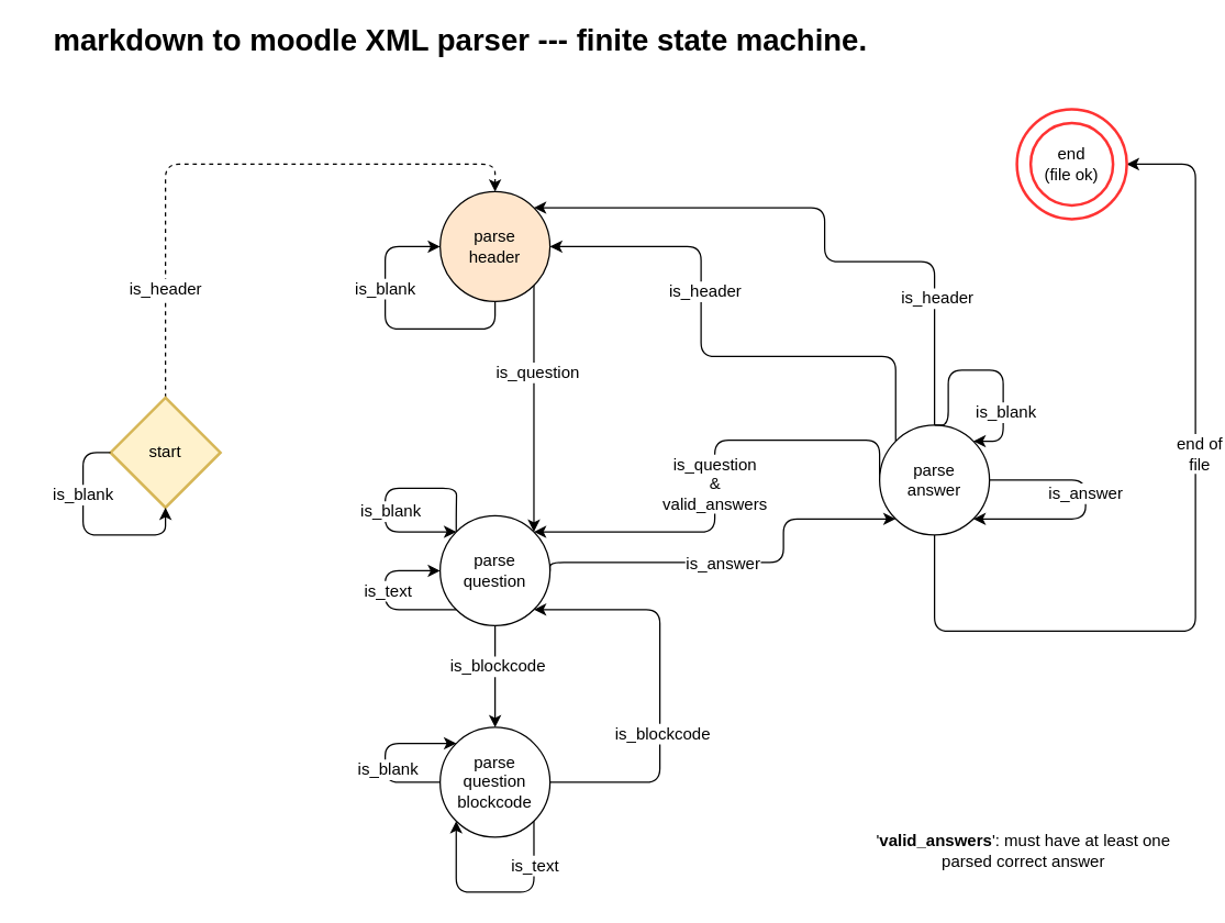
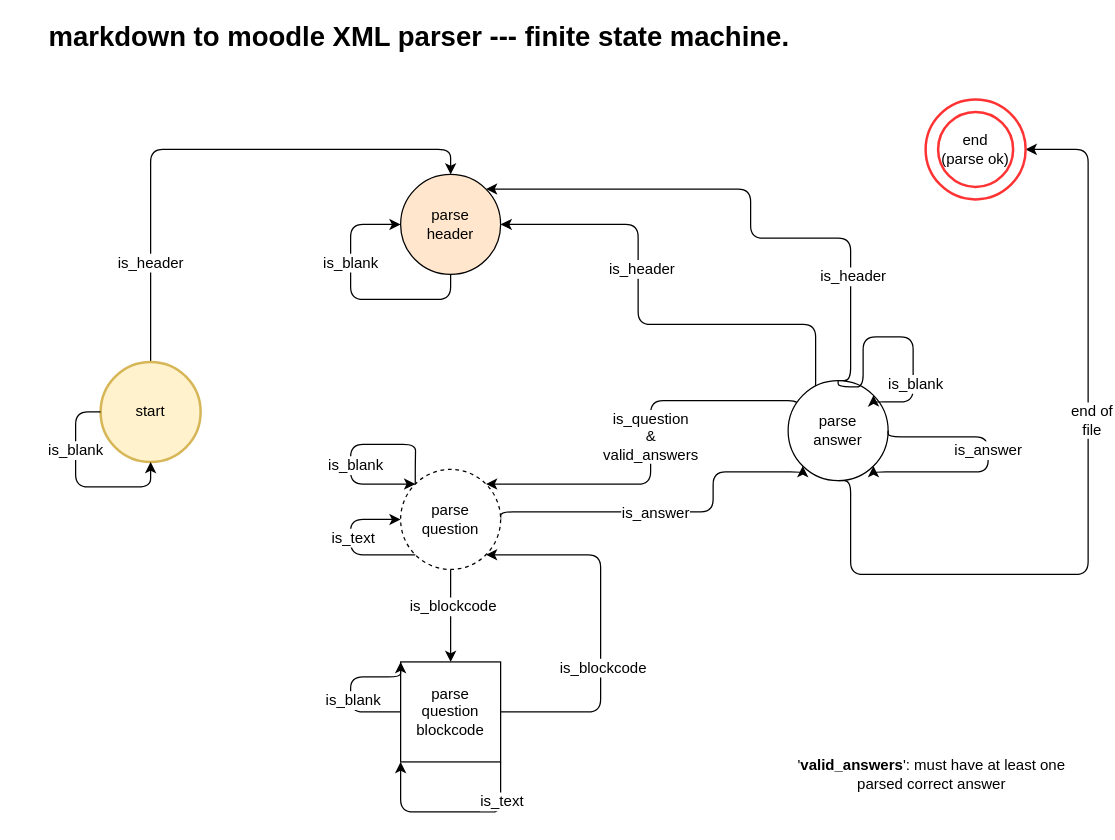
  <mxCell id="0" />
  <mxCell id="1" parent="0" />
- <mxCell id="2" style="edgeStyle=orthogonalEdgeStyle;orthogonalLoop=1;jettySize=auto;html=1;exitX=0.5;exitY=0;exitDx=0;exitDy=0;entryX=0.5;entryY=0;entryDx=0;entryDy=0;rounded=1;dashed=1;" parent="1" source="4" target="11" edge="1"><mxGeometry relative="1" as="geometry" /></mxCell>
+ <mxCell id="2" style="edgeStyle=orthogonalEdgeStyle;orthogonalLoop=1;jettySize=auto;html=1;exitX=0.5;exitY=0;exitDx=0;exitDy=0;entryX=0.5;entryY=0;entryDx=0;entryDy=0;rounded=1;" parent="1" source="4" target="11" edge="1"><mxGeometry relative="1" as="geometry" /></mxCell>
  <mxCell id="3" value="is_header&lt;br&gt;" style="text;html=1;align=center;verticalAlign=middle;resizable=0;points=[];labelBackgroundColor=#ffffff;" parent="2" vertex="1" connectable="0"><mxGeometry x="0.12" y="-3" relative="1" as="geometry"><mxPoint x="-71" y="87" as="offset" /></mxGeometry></mxCell>
- <mxCell id="4" value="start" style="rhombus;whiteSpace=wrap;html=1;aspect=fixed;strokeWidth=2;fillColor=#fff2cc;strokeColor=#d6b656;" parent="1" vertex="1"><mxGeometry x="80" y="289.04" width="80" height="80" as="geometry" /></mxCell>
+ <mxCell id="4" value="start" style="ellipse;whiteSpace=wrap;html=1;aspect=fixed;strokeWidth=2;fillColor=#fff2cc;strokeColor=#d6b656;" parent="1" vertex="1"><mxGeometry x="80" y="289.04" width="80" height="80" as="geometry" /></mxCell>
  <mxCell id="5" style="edgeStyle=orthogonalEdgeStyle;rounded=1;orthogonalLoop=1;jettySize=auto;html=1;exitX=0;exitY=0.5;exitDx=0;exitDy=0;" parent="1" source="4" target="4" edge="1"><mxGeometry relative="1" as="geometry" /></mxCell>
  <mxCell id="6" value="is_blank" style="text;html=1;align=center;verticalAlign=middle;resizable=0;points=[];labelBackgroundColor=#ffffff;" parent="5" vertex="1" connectable="0"><mxGeometry x="0.1" y="5" relative="1" as="geometry"><mxPoint x="-8" y="-25" as="offset" /></mxGeometry></mxCell>
  <mxCell id="7" style="edgeStyle=orthogonalEdgeStyle;rounded=1;orthogonalLoop=1;jettySize=auto;html=1;exitX=0.5;exitY=1;exitDx=0;exitDy=0;entryX=0;entryY=0.5;entryDx=0;entryDy=0;" parent="1" source="11" target="11" edge="1"><mxGeometry relative="1" as="geometry"><mxPoint x="310" y="179.04" as="targetPoint" /><Array as="points"><mxPoint x="360" y="239.04" /><mxPoint x="280" y="239.04" /><mxPoint x="280" y="179.04" /></Array></mxGeometry></mxCell>
  <mxCell id="8" value="is_blank" style="text;html=1;align=center;verticalAlign=middle;resizable=0;points=[];labelBackgroundColor=#ffffff;" parent="7" vertex="1" connectable="0"><mxGeometry x="-0.04" y="-1" relative="1" as="geometry"><mxPoint x="-4" y="-29" as="offset" /></mxGeometry></mxCell>
- <mxCell id="9" style="edgeStyle=orthogonalEdgeStyle;rounded=1;orthogonalLoop=1;jettySize=auto;html=1;exitX=1;exitY=1;exitDx=0;exitDy=0;entryX=1;entryY=0;entryDx=0;entryDy=0;" parent="1" source="11" target="16" edge="1"><mxGeometry relative="1" as="geometry" /></mxCell>
- <mxCell id="10" value="is_question" style="text;html=1;align=center;verticalAlign=middle;resizable=0;points=[];labelBackgroundColor=#ffffff;" parent="9" vertex="1" connectable="0"><mxGeometry x="0.15" y="2" relative="1" as="geometry"><mxPoint y="-40" as="offset" /></mxGeometry></mxCell>
  <mxCell id="11" value="parse&lt;br&gt;header" style="ellipse;whiteSpace=wrap;html=1;aspect=fixed;fillColor=#ffe6cc;" parent="1" vertex="1"><mxGeometry x="320" y="139.04" width="80" height="80" as="geometry" /></mxCell>
  <mxCell id="12" style="edgeStyle=orthogonalEdgeStyle;rounded=1;orthogonalLoop=1;jettySize=auto;html=1;exitX=0.5;exitY=1;exitDx=0;exitDy=0;entryX=0.5;entryY=0;entryDx=0;entryDy=0;" parent="1" source="16" target="23" edge="1"><mxGeometry relative="1" as="geometry" /></mxCell>
  <mxCell id="13" value="is_blockcode" style="text;html=1;align=center;verticalAlign=middle;resizable=0;points=[];labelBackgroundColor=#ffffff;" parent="12" vertex="1" connectable="0"><mxGeometry x="-0.207" y="1" relative="1" as="geometry"><mxPoint as="offset" /></mxGeometry></mxCell>
  <mxCell id="14" style="edgeStyle=orthogonalEdgeStyle;rounded=1;orthogonalLoop=1;jettySize=auto;html=1;exitX=1;exitY=0.5;exitDx=0;exitDy=0;entryX=0;entryY=1;entryDx=0;entryDy=0;" parent="1" source="16" target="36" edge="1"><mxGeometry relative="1" as="geometry"><Array as="points"><mxPoint x="400" y="409" /><mxPoint x="570" y="409" /><mxPoint x="570" y="377" /></Array></mxGeometry></mxCell>
  <mxCell id="15" value="is_answer" style="text;html=1;align=center;verticalAlign=middle;resizable=0;points=[];labelBackgroundColor=#ffffff;" parent="14" vertex="1" connectable="0"><mxGeometry x="-0.399" y="33" relative="1" as="geometry"><mxPoint x="44.33" y="33" as="offset" /></mxGeometry></mxCell>
- <mxCell id="16" value="parse&lt;br&gt;question" style="ellipse;whiteSpace=wrap;html=1;aspect=fixed;" parent="1" vertex="1"><mxGeometry x="320" y="375.04" width="80" height="80" as="geometry" /></mxCell>
+ <mxCell id="16" value="parse&lt;br&gt;question" style="ellipse;whiteSpace=wrap;html=1;aspect=fixed;dashed=1;" parent="1" vertex="1"><mxGeometry x="320" y="375.04" width="80" height="80" as="geometry" /></mxCell>
  <mxCell id="17" style="edgeStyle=orthogonalEdgeStyle;rounded=1;orthogonalLoop=1;jettySize=auto;html=1;exitX=0;exitY=0;exitDx=0;exitDy=0;entryX=0;entryY=0;entryDx=0;entryDy=0;" parent="1" source="16" target="16" edge="1"><mxGeometry relative="1" as="geometry"><Array as="points"><mxPoint x="332" y="375" /><mxPoint x="332" y="375" /><mxPoint x="332" y="355" /><mxPoint x="280" y="355" /><mxPoint x="280" y="387" /></Array></mxGeometry></mxCell>
  <mxCell id="18" value="is_blank" style="text;html=1;align=center;verticalAlign=middle;resizable=0;points=[];labelBackgroundColor=#ffffff;" parent="17" vertex="1" connectable="0"><mxGeometry x="0.42" y="-1" relative="1" as="geometry"><mxPoint y="-16" as="offset" /></mxGeometry></mxCell>
  <mxCell id="19" style="edgeStyle=orthogonalEdgeStyle;rounded=1;orthogonalLoop=1;jettySize=auto;html=1;exitX=0;exitY=1;exitDx=0;exitDy=0;entryX=0;entryY=0.5;entryDx=0;entryDy=0;" parent="1" source="16" target="16" edge="1"><mxGeometry relative="1" as="geometry"><Array as="points"><mxPoint x="280" y="443.04" /><mxPoint x="280" y="415.04" /></Array></mxGeometry></mxCell>
  <mxCell id="20" value="is_text" style="text;html=1;align=center;verticalAlign=middle;resizable=0;points=[];labelBackgroundColor=#ffffff;" parent="19" vertex="1" connectable="0"><mxGeometry x="-0.166" y="-5" relative="1" as="geometry"><mxPoint y="-9.3" as="offset" /></mxGeometry></mxCell>
  <mxCell id="21" style="edgeStyle=orthogonalEdgeStyle;rounded=1;orthogonalLoop=1;jettySize=auto;html=1;exitX=1;exitY=0.5;exitDx=0;exitDy=0;entryX=1;entryY=1;entryDx=0;entryDy=0;" parent="1" source="23" target="16" edge="1"><mxGeometry relative="1" as="geometry"><Array as="points"><mxPoint x="480" y="569.04" /><mxPoint x="480" y="443.04" /></Array></mxGeometry></mxCell>
  <mxCell id="22" value="is_blockcode" style="text;html=1;align=center;verticalAlign=middle;resizable=0;points=[];labelBackgroundColor=#ffffff;" parent="21" vertex="1" connectable="0"><mxGeometry x="-0.462" y="36" relative="1" as="geometry"><mxPoint x="37" y="-36" as="offset" /></mxGeometry></mxCell>
- <mxCell id="23" value="parse&lt;br&gt;question&lt;br&gt;blockcode" style="ellipse;whiteSpace=wrap;html=1;aspect=fixed;strokeWidth=1;" parent="1" vertex="1"><mxGeometry x="320" y="529.04" width="80" height="80" as="geometry" /></mxCell>
+ <mxCell id="23" value="parse&lt;br&gt;question&lt;br&gt;blockcode" style="whiteSpace=wrap;html=1;aspect=fixed;strokeWidth=1;rounded=0;" parent="1" vertex="1"><mxGeometry x="320" y="529.04" width="80" height="80" as="geometry" /></mxCell>
  <mxCell id="24" style="edgeStyle=orthogonalEdgeStyle;rounded=1;orthogonalLoop=1;jettySize=auto;html=1;exitX=0;exitY=0.5;exitDx=0;exitDy=0;entryX=0;entryY=0;entryDx=0;entryDy=0;" parent="1" source="23" target="23" edge="1"><mxGeometry relative="1" as="geometry"><Array as="points"><mxPoint x="280" y="569.04" /><mxPoint x="280" y="541.04" /></Array></mxGeometry></mxCell>
  <mxCell id="25" value="is_blank" style="text;html=1;align=center;verticalAlign=middle;resizable=0;points=[];labelBackgroundColor=#ffffff;" parent="24" vertex="1" connectable="0"><mxGeometry x="-0.344" y="-7" relative="1" as="geometry"><mxPoint y="-3" as="offset" /></mxGeometry></mxCell>
  <mxCell id="26" style="edgeStyle=orthogonalEdgeStyle;rounded=1;orthogonalLoop=1;jettySize=auto;html=1;exitX=1;exitY=1;exitDx=0;exitDy=0;entryX=0;entryY=1;entryDx=0;entryDy=0;" parent="1" source="23" target="23" edge="1"><mxGeometry relative="1" as="geometry"><Array as="points"><mxPoint x="388" y="649.04" /><mxPoint x="332" y="649.04" /></Array></mxGeometry></mxCell>
  <mxCell id="27" value="is_text" style="text;html=1;align=center;verticalAlign=middle;resizable=0;points=[];labelBackgroundColor=#ffffff;" parent="26" vertex="1" connectable="0"><mxGeometry x="-0.548" relative="1" as="geometry"><mxPoint y="-4.15" as="offset" /></mxGeometry></mxCell>
  <mxCell id="28" style="edgeStyle=orthogonalEdgeStyle;rounded=1;orthogonalLoop=1;jettySize=auto;html=1;exitX=0;exitY=0.5;exitDx=0;exitDy=0;entryX=1;entryY=0;entryDx=0;entryDy=0;" parent="1" source="36" target="16" edge="1"><mxGeometry relative="1" as="geometry"><mxPoint x="390" y="379.04" as="targetPoint" /><Array as="points"><mxPoint x="640" y="320" /><mxPoint x="520" y="320" /><mxPoint x="520" y="387" /></Array></mxGeometry></mxCell>
  <mxCell id="29" value="is_question&lt;br&gt;&amp;amp;&lt;br&gt;valid_answers" style="text;html=1;align=center;verticalAlign=middle;resizable=0;points=[];labelBackgroundColor=#ffffff;" parent="28" vertex="1" connectable="0"><mxGeometry x="0.022" y="-1" relative="1" as="geometry"><mxPoint y="2.5" as="offset" /></mxGeometry></mxCell>
  <mxCell id="30" style="edgeStyle=orthogonalEdgeStyle;rounded=1;orthogonalLoop=1;jettySize=auto;html=1;exitX=0;exitY=0;exitDx=0;exitDy=0;entryX=1;entryY=0.5;entryDx=0;entryDy=0;" parent="1" source="36" target="11" edge="1"><mxGeometry relative="1" as="geometry"><Array as="points"><mxPoint x="652" y="259" /><mxPoint x="510" y="259" /><mxPoint x="510" y="179" /></Array></mxGeometry></mxCell>
  <mxCell id="31" value="is_header" style="text;html=1;align=center;verticalAlign=middle;resizable=0;points=[];labelBackgroundColor=#ffffff;" parent="30" vertex="1" connectable="0"><mxGeometry x="0.275" y="-2" relative="1" as="geometry"><mxPoint as="offset" /></mxGeometry></mxCell>
  <mxCell id="32" style="edgeStyle=orthogonalEdgeStyle;rounded=1;orthogonalLoop=1;jettySize=auto;html=1;exitX=0.5;exitY=1;exitDx=0;exitDy=0;entryX=1;entryY=0.5;entryDx=0;entryDy=0;" parent="1" source="36" target="43" edge="1"><mxGeometry relative="1" as="geometry"><Array as="points"><mxPoint x="680" y="459" /><mxPoint x="870" y="459" /><mxPoint x="870" y="119" /></Array></mxGeometry></mxCell>
  <mxCell id="33" value="end of&lt;br&gt;file" style="text;html=1;align=center;verticalAlign=middle;resizable=0;points=[];labelBackgroundColor=#ffffff;" parent="32" vertex="1" connectable="0"><mxGeometry x="0.279" y="-2" relative="1" as="geometry"><mxPoint y="26.04" as="offset" /></mxGeometry></mxCell>
  <mxCell id="34" style="edgeStyle=orthogonalEdgeStyle;rounded=1;orthogonalLoop=1;jettySize=auto;html=1;exitX=0.5;exitY=0;exitDx=0;exitDy=0;entryX=1;entryY=0;entryDx=0;entryDy=0;" parent="1" source="36" target="11" edge="1"><mxGeometry relative="1" as="geometry"><Array as="points"><mxPoint x="680" y="190" /><mxPoint x="600" y="190" /><mxPoint x="600" y="151" /></Array></mxGeometry></mxCell>
  <mxCell id="35" value="is_header" style="text;html=1;align=center;verticalAlign=middle;resizable=0;points=[];labelBackgroundColor=#ffffff;" parent="34" vertex="1" connectable="0"><mxGeometry x="-0.59" y="-1" relative="1" as="geometry"><mxPoint y="-1" as="offset" /></mxGeometry></mxCell>
- <mxCell id="36" value="parse&lt;br&gt;answer" style="ellipse;whiteSpace=wrap;html=1;aspect=fixed;strokeWidth=1;" parent="1" vertex="1"><mxGeometry x="640" y="309.04" width="80" height="80" as="geometry" /></mxCell>
+ <mxCell id="36" value="parse&lt;br&gt;answer" style="ellipse;whiteSpace=wrap;html=1;aspect=fixed;strokeWidth=1;" parent="1" vertex="1"><mxGeometry x="630" y="304.04" width="80" height="80" as="geometry" /></mxCell>
  <mxCell id="37" style="edgeStyle=orthogonalEdgeStyle;rounded=1;orthogonalLoop=1;jettySize=auto;html=1;exitX=0.5;exitY=0;exitDx=0;exitDy=0;entryX=1;entryY=0;entryDx=0;entryDy=0;" parent="1" source="36" target="36" edge="1"><mxGeometry relative="1" as="geometry"><Array as="points"><mxPoint x="690" y="309" /><mxPoint x="690" y="269" /><mxPoint x="730" y="269" /><mxPoint x="730" y="321" /></Array></mxGeometry></mxCell>
  <mxCell id="38" value="is_blank" style="text;html=1;align=center;verticalAlign=middle;resizable=0;points=[];labelBackgroundColor=#ffffff;" parent="37" vertex="1" connectable="0"><mxGeometry x="0.479" y="-1" relative="1" as="geometry"><mxPoint x="2.69" y="-0.83" as="offset" /></mxGeometry></mxCell>
  <mxCell id="39" style="edgeStyle=orthogonalEdgeStyle;rounded=1;orthogonalLoop=1;jettySize=auto;html=1;exitX=1;exitY=0.5;exitDx=0;exitDy=0;entryX=1;entryY=1;entryDx=0;entryDy=0;" parent="1" source="36" target="36" edge="1"><mxGeometry relative="1" as="geometry"><Array as="points"><mxPoint x="790" y="349.04" /><mxPoint x="790" y="377.04" /></Array></mxGeometry></mxCell>
  <mxCell id="40" value="is_answer" style="text;html=1;align=center;verticalAlign=middle;resizable=0;points=[];labelBackgroundColor=#ffffff;" parent="39" vertex="1" connectable="0"><mxGeometry x="0.022" y="-1" relative="1" as="geometry"><mxPoint y="-12" as="offset" /></mxGeometry></mxCell>
  <mxCell id="41" value="&lt;font style=&quot;font-size: 22px&quot;&gt;&lt;b&gt;markdown to moodle XML parser --- finite state machine.&lt;/b&gt;&lt;/font&gt;" style="text;html=1;strokeColor=none;fillColor=none;align=center;verticalAlign=middle;whiteSpace=wrap;rounded=0;" parent="1" vertex="1"><mxGeometry x="20" y="20" width="630" height="20" as="geometry" /></mxCell>
  <mxCell id="42" value="" style="group" parent="1" vertex="1" connectable="0"><mxGeometry x="740" y="79" width="80" height="80" as="geometry" /></mxCell>
  <mxCell id="43" value="" style="ellipse;whiteSpace=wrap;html=1;aspect=fixed;strokeWidth=2;strokeColor=#FF3333;" parent="42" vertex="1"><mxGeometry width="80" height="80" as="geometry" /></mxCell>
- <mxCell id="44" value="end&lt;br&gt;(file ok)" style="ellipse;whiteSpace=wrap;html=1;aspect=fixed;strokeWidth=2;strokeColor=#FF3333;" parent="42" vertex="1"><mxGeometry x="10" y="10" width="60" height="60" as="geometry" /></mxCell>
+ <mxCell id="44" value="end&lt;br&gt;(parse ok)" style="ellipse;whiteSpace=wrap;html=1;aspect=fixed;strokeWidth=2;strokeColor=#FF3333;" parent="42" vertex="1"><mxGeometry x="10" y="10" width="60" height="60" as="geometry" /></mxCell>
  <mxCell id="45" value="'&lt;b&gt;valid_answers&lt;/b&gt;': must have at least one&lt;br&gt;parsed correct answer" style="text;html=1;strokeColor=none;fillColor=none;align=center;verticalAlign=middle;whiteSpace=wrap;rounded=0;" vertex="1" parent="1"><mxGeometry x="630" y="609.04" width="230" height="20" as="geometry" /></mxCell>
